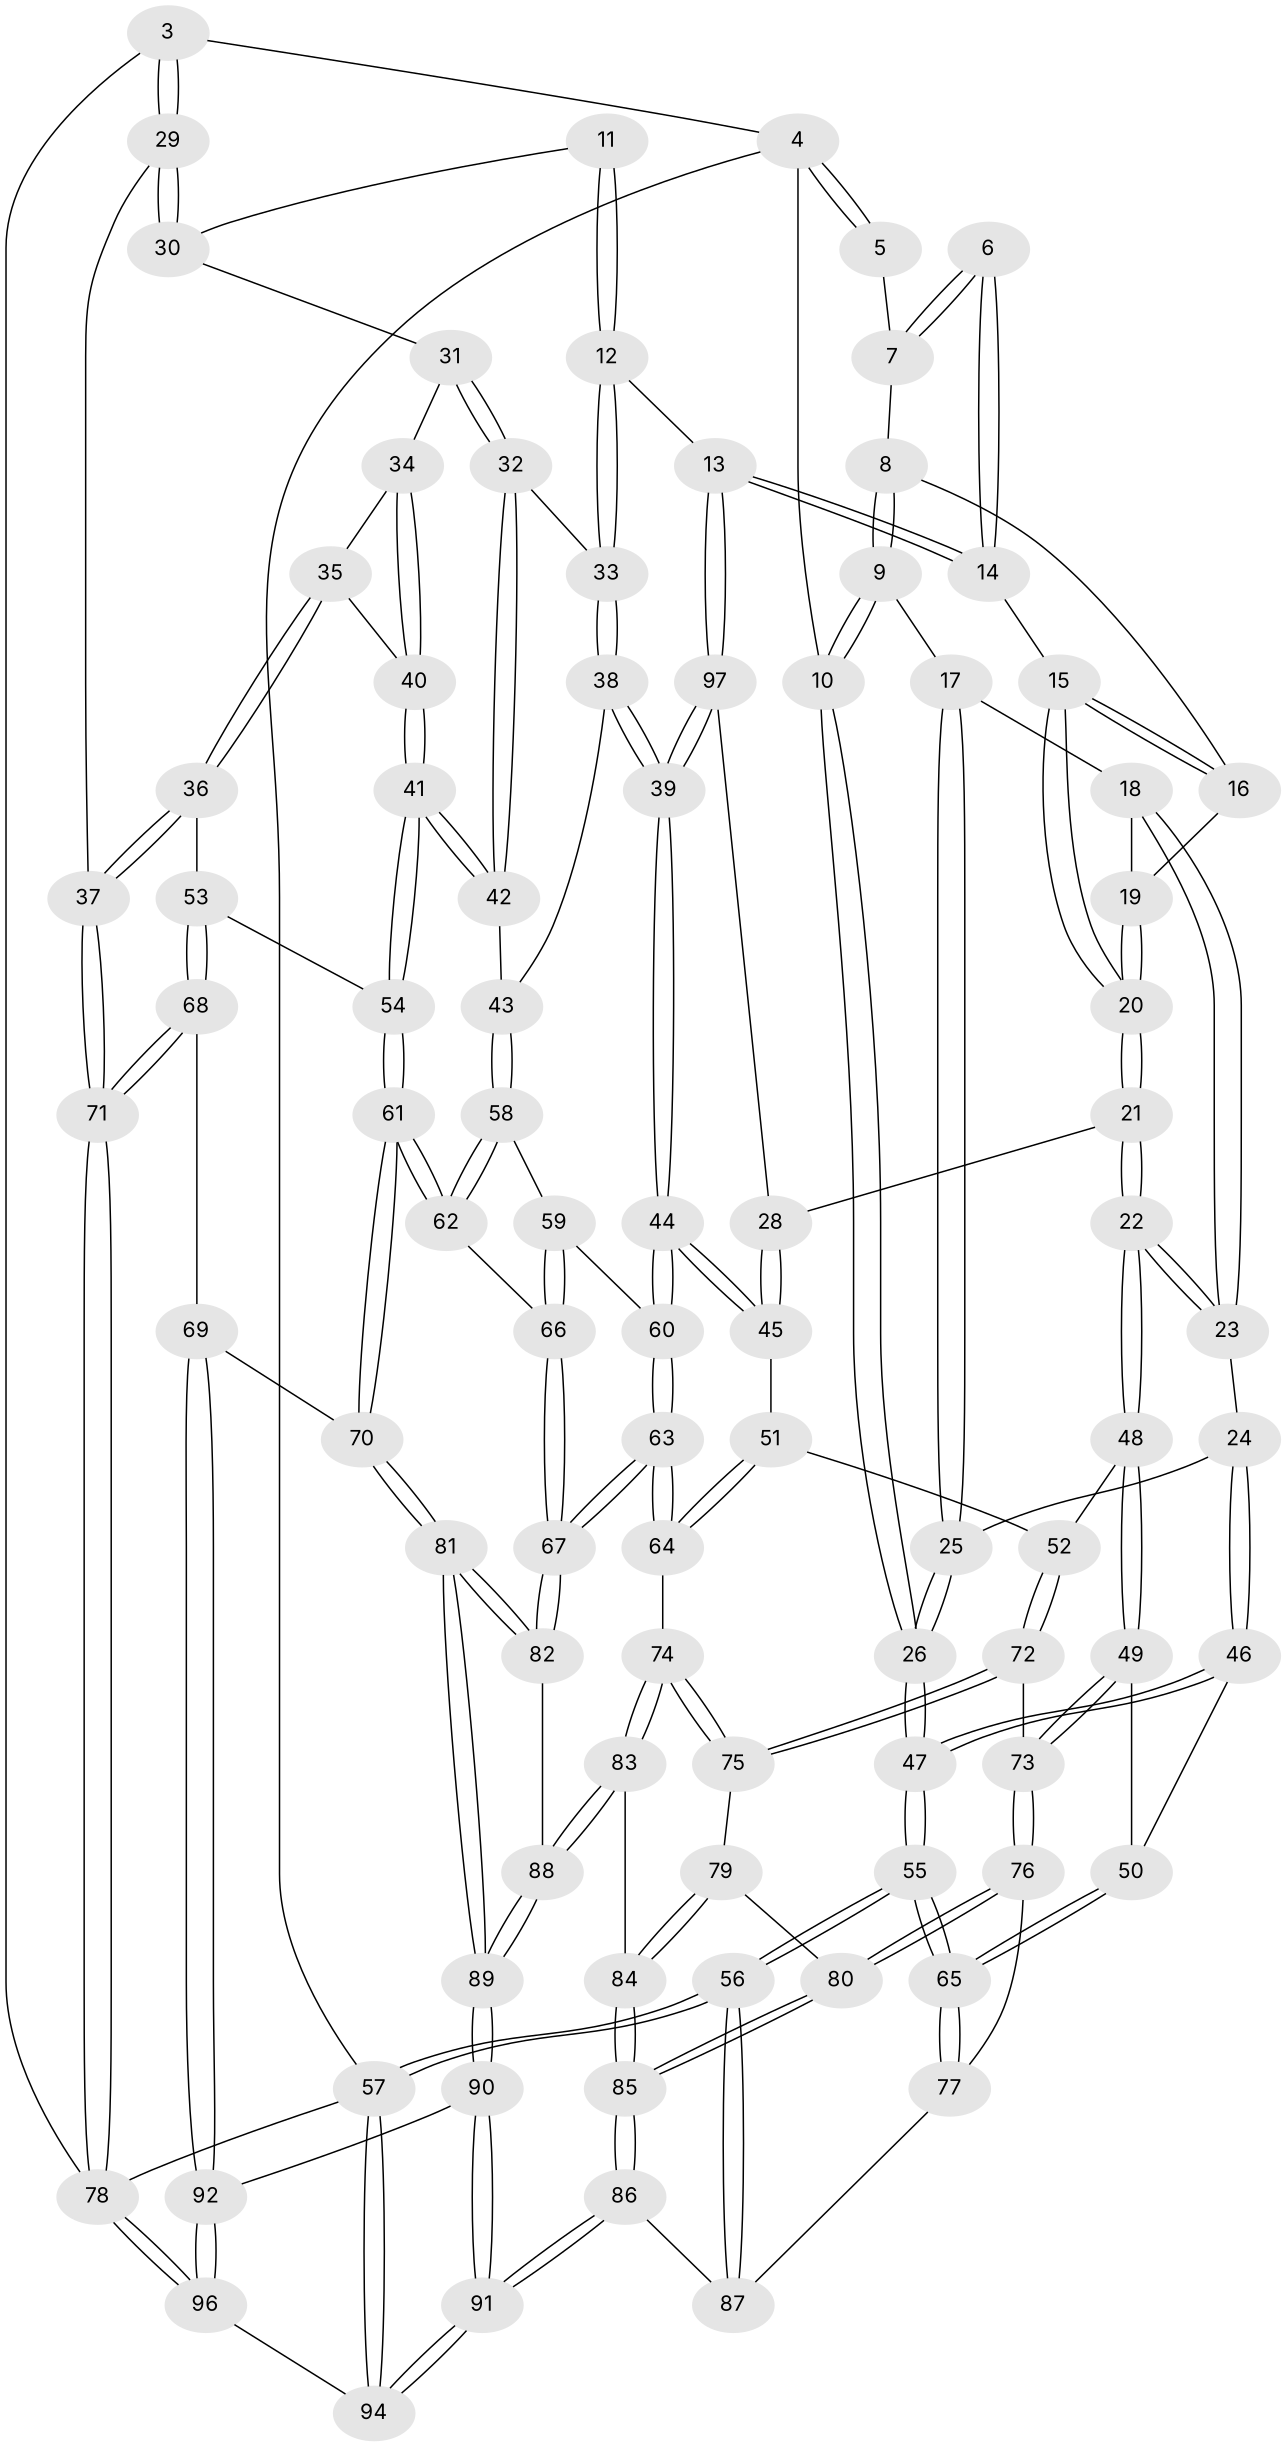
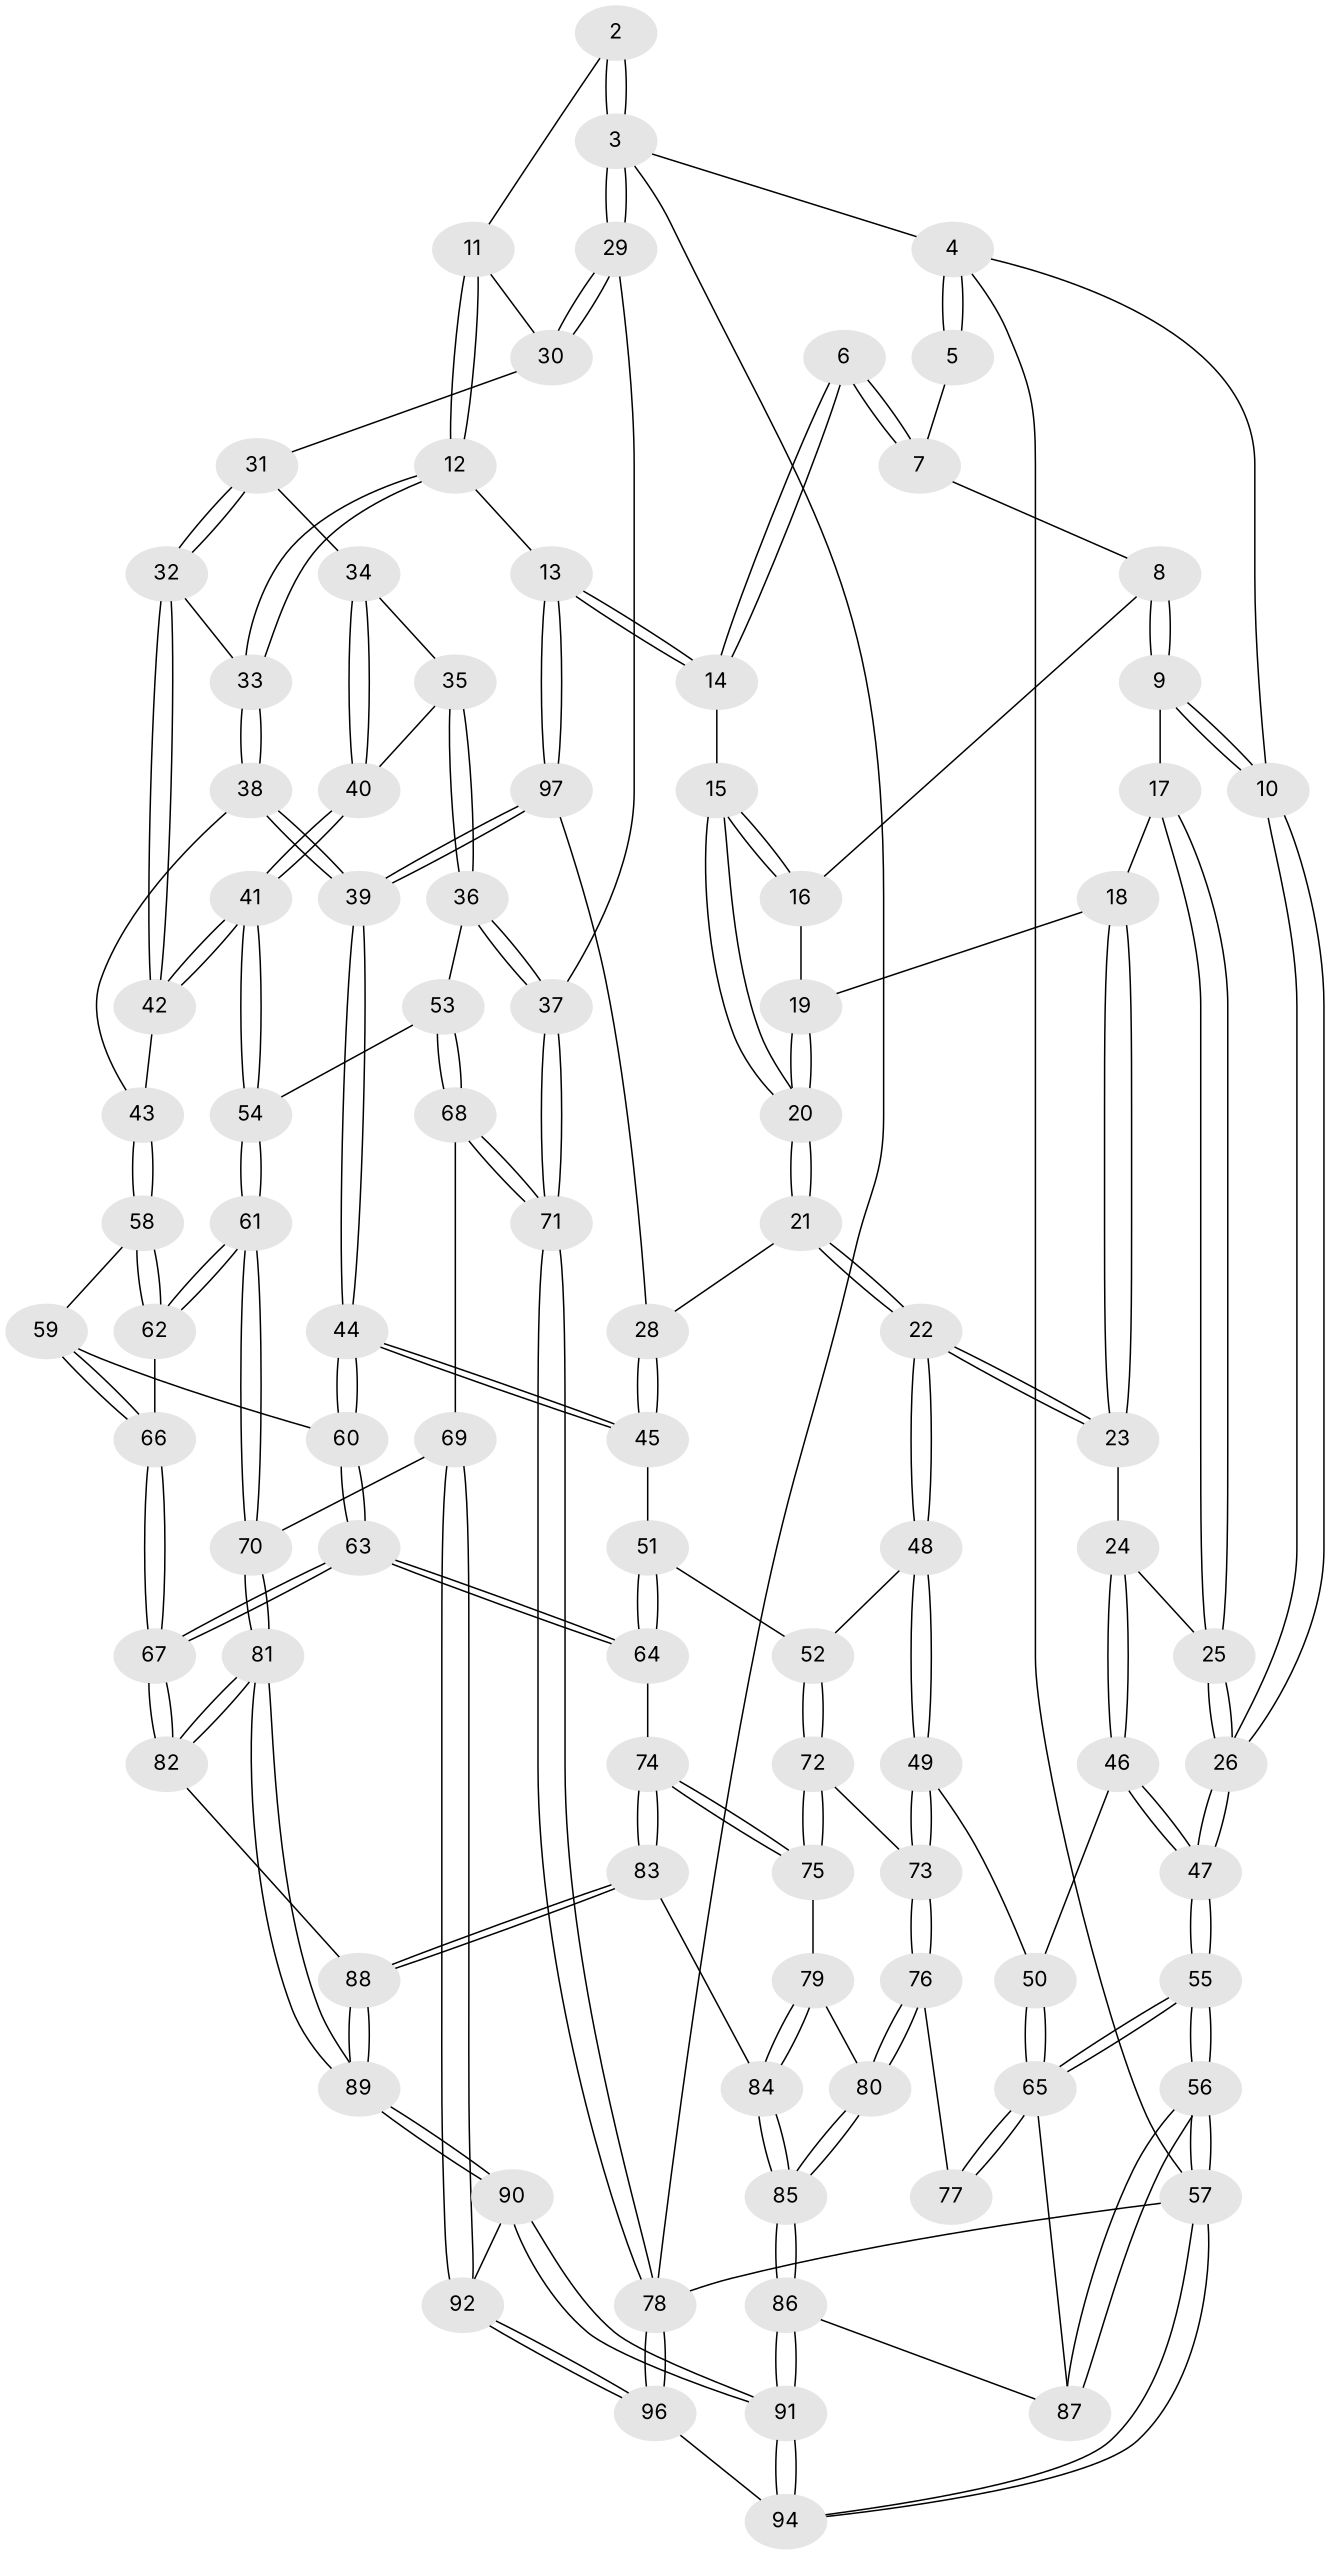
  graph {
    fontname=Inter
    node [color=gray90 fontname=Inter style=filled]
    edge [fontname=Inter]
+   2
    3
    11
    6
    7
    14
    4
    29
    78
    12
    30
    5
    10
    57
    37
    n16 [label=96]
    26
    94
    8
    15
    9
    16
    17
    19
    18
    25
    47
    13
    33
    31
    n31 [label=97]
    38
    28
    39
    20
    21
    23
    24
    22
    48
    45
    49
    52
    46
    50
    55
    44
    51
    71
    32
    34
    42
    35
    40
    43
    36
    41
    53
    54
    68
    58
    60
    61
    59
    62
    63
    64
    65
    56
    73
    72
    76
    77
    74
    75
    69
    70
    87
    66
    67
    81
    82
    83
    88
    92
    89
    79
    80
    84
    85
    86
    90
    91
+   2 -- 3
+   2 -- 3
+   2 -- 11
    3 -- 4
    3 -- 29
    3 -- 29
    3 -- 78
    11 -- 12
    11 -- 12
    11 -- 30
    6 -- 7
    6 -- 7
    6 -- 14
    6 -- 14
    7 -- 8
    14 -- 15
    4 -- 5
    4 -- 5
    4 -- 10
    4 -- 57
    29 -- 30
    29 -- 30
    29 -- 37
    78 -- n16
    78 -- n16
    12 -- 13
    12 -- 33
    12 -- 33
    30 -- 31
    5 -- 7
    10 -- 26
    10 -- 26
    57 -- 78
    57 -- 94
    57 -- 94
    37 -- 71
    37 -- 71
    n16 -- 94
    26 -- 47
    26 -- 47
    8 -- 9
    8 -- 9
    8 -- 16
    15 -- 16
    15 -- 16
    15 -- 20
    15 -- 20
    9 -- 10
    9 -- 10
    9 -- 17
    16 -- 19
    17 -- 18
    17 -- 25
    17 -- 25
    19 -- 20
    19 -- 20
    18 -- 19
    18 -- 23
    18 -- 23
    25 -- 26
    25 -- 26
    47 -- 55
    47 -- 55
    13 -- 14
    13 -- 14
    13 -- n31
    13 -- n31
    33 -- 38
    33 -- 38
    31 -- 32
    31 -- 32
    31 -- 34
    n31 -- 28
    n31 -- 39
    n31 -- 39
    38 -- 39
    38 -- 39
    38 -- 43
    28 -- 45
    28 -- 45
    39 -- 44
    39 -- 44
    20 -- 21
    20 -- 21
    21 -- 28
    21 -- 22
    21 -- 22
    23 -- 24
    24 -- 25
    24 -- 46
    24 -- 46
    22 -- 23
    22 -- 23
    22 -- 48
    22 -- 48
    48 -- 49
    48 -- 49
    48 -- 52
    45 -- 51
    49 -- 50
    49 -- 73
    49 -- 73
    52 -- 72
    52 -- 72
    46 -- 47
    46 -- 47
    46 -- 50
    50 -- 65
    50 -- 65
    55 -- 65
    55 -- 65
    55 -- 56
    55 -- 56
    44 -- 45
    44 -- 45
    44 -- 60
    44 -- 60
    51 -- 52
    51 -- 64
    51 -- 64
    71 -- 78
    71 -- 78
    32 -- 33
    32 -- 42
    32 -- 42
    34 -- 35
    34 -- 40
    34 -- 40
    42 -- 43
    35 -- 40
    35 -- 36
    35 -- 36
    40 -- 41
    40 -- 41
    43 -- 58
    43 -- 58
    36 -- 37
    36 -- 37
    36 -- 53
    41 -- 42
    41 -- 42
    41 -- 54
    41 -- 54
    53 -- 54
    53 -- 68
    53 -- 68
    54 -- 61
    54 -- 61
    68 -- 71
    68 -- 71
    68 -- 69
    58 -- 59
    58 -- 62
    58 -- 62
    60 -- 63
    60 -- 63
    61 -- 62
    61 -- 62
    61 -- 70
    61 -- 70
    59 -- 60
    59 -- 66
    59 -- 66
    62 -- 66
    63 -- 64
    63 -- 64
    63 -- 67
    63 -- 67
    64 -- 74
    65 -- 77
    65 -- 77
    56 -- 57
    56 -- 57
    56 -- 87
    56 -- 87
    73 -- 76
    73 -- 76
    72 -- 73
    72 -- 75
    72 -- 75
    76 -- 77
    76 -- 80
    76 -- 80
-   77 -- 87
+   65 -- 87
    74 -- 75
    74 -- 75
    74 -- 83
    74 -- 83
    75 -- 79
    69 -- 70
    69 -- 92
    69 -- 92
    70 -- 81
    70 -- 81
    66 -- 67
    66 -- 67
    67 -- 82
    67 -- 82
    81 -- 82
    81 -- 82
    81 -- 89
    81 -- 89
    82 -- 88
    83 -- 88
    83 -- 88
    83 -- 84
    88 -- 89
    88 -- 89
    92 -- n16
    92 -- n16
    89 -- 90
    89 -- 90
    79 -- 80
    79 -- 84
    79 -- 84
    80 -- 85
    80 -- 85
    84 -- 85
    84 -- 85
    85 -- 86
    85 -- 86
    86 -- 87
    86 -- 91
    86 -- 91
    90 -- 92
    90 -- 91
    90 -- 91
    91 -- 94
    91 -- 94
  }
